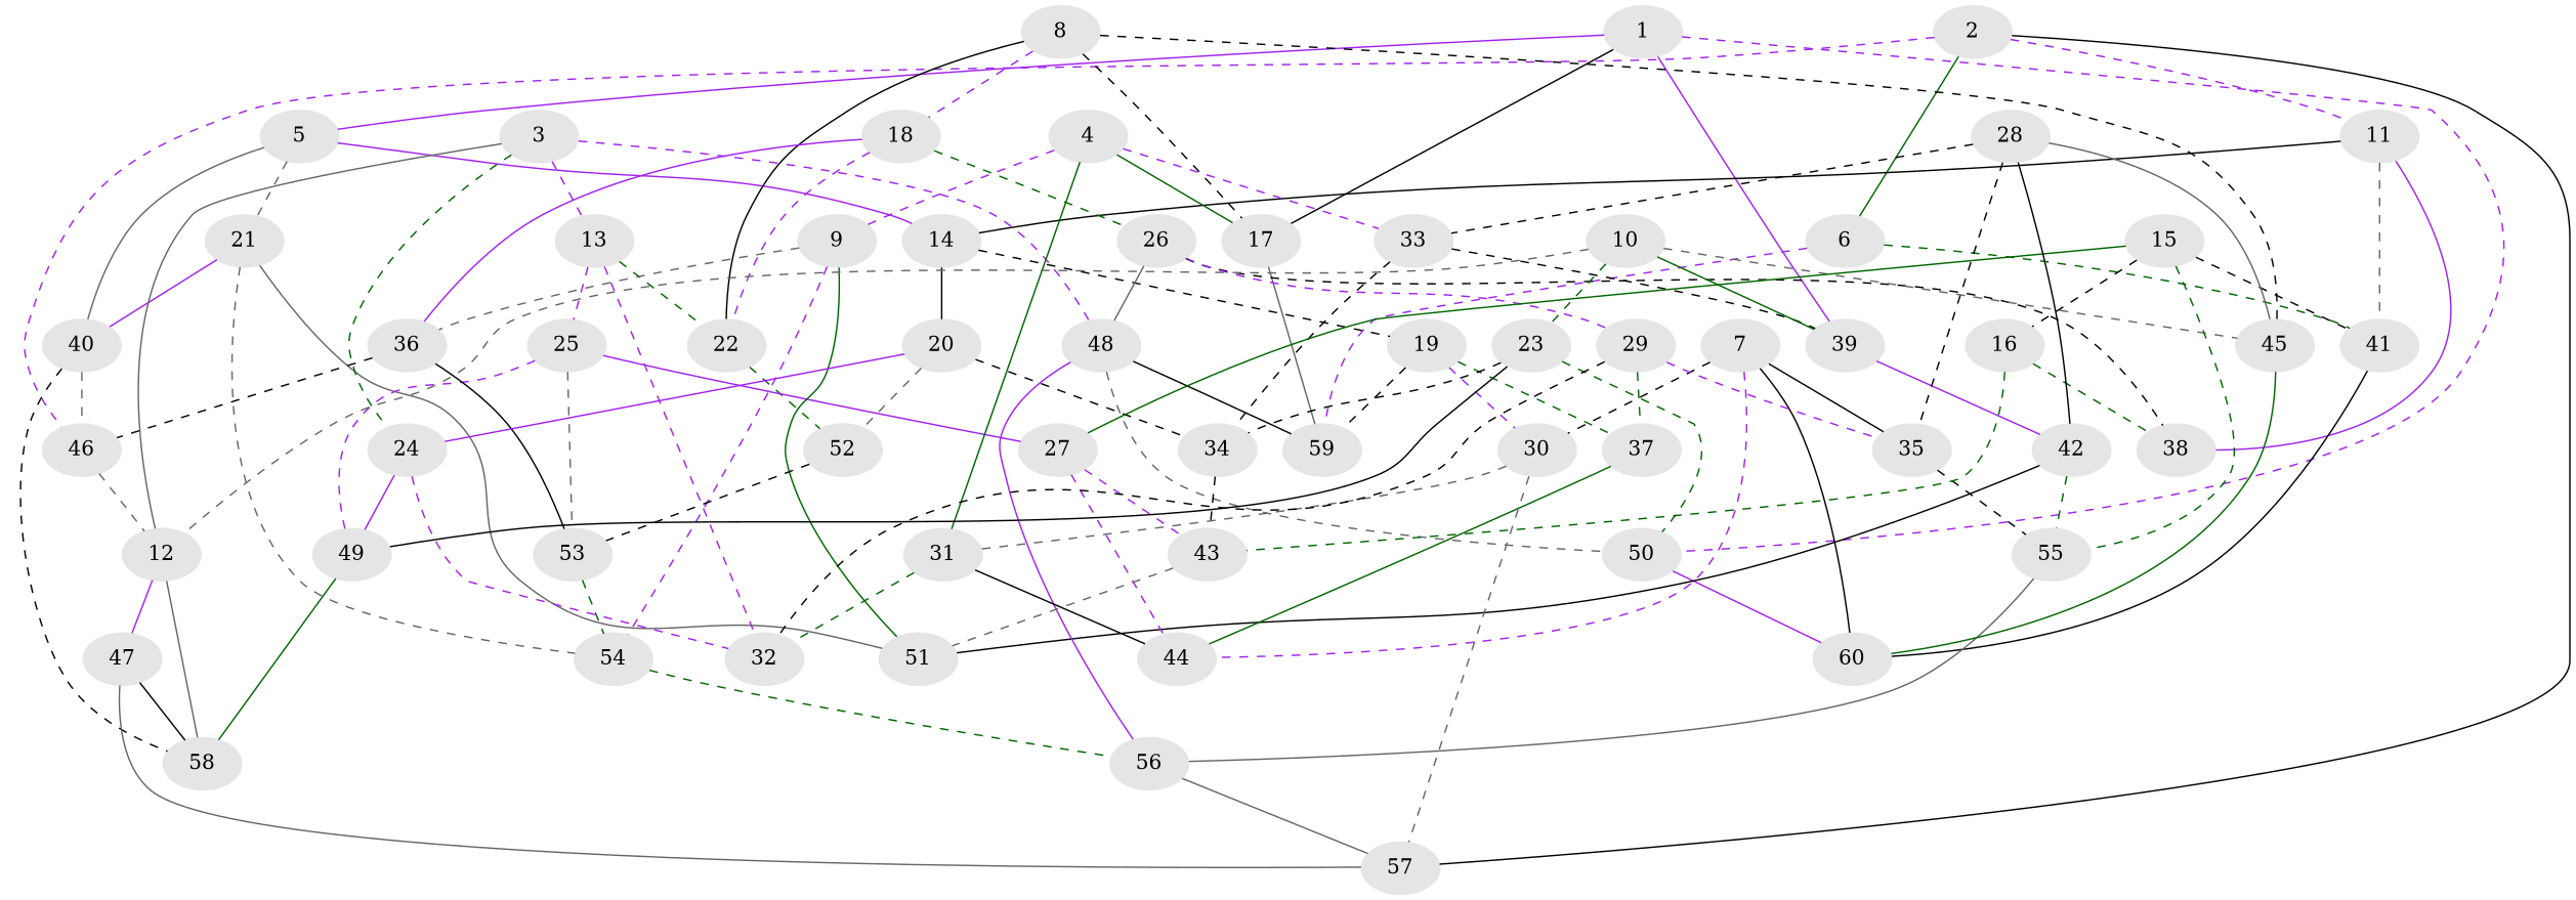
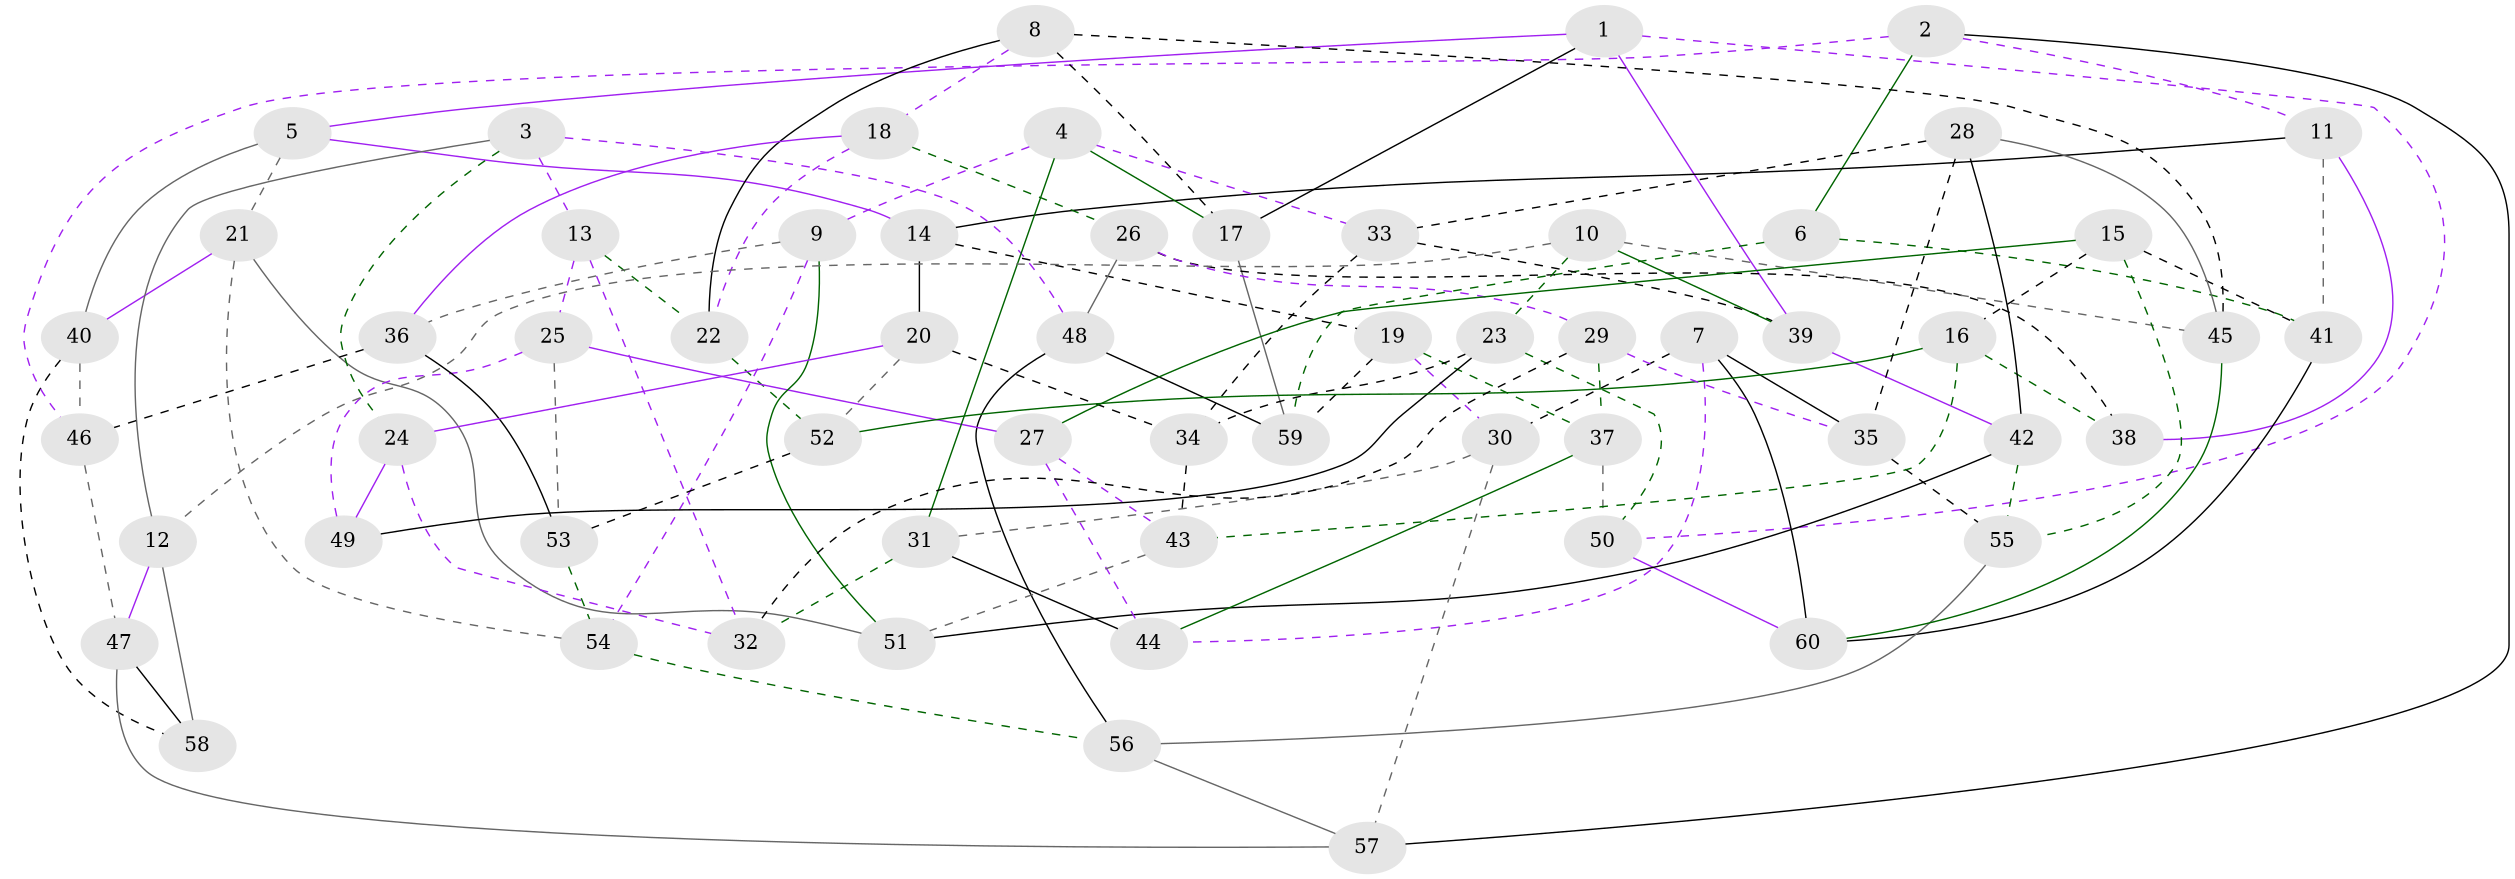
  graph {
    node [color=gray90 style=filled]
    edge [color=black style=dashed]
    1
    5
    17
    39
    50
    14
    21
    40
    59
    42
    60
    2
    6
    11
    46
    57
    41
    38
    47
    3
    12
    13
    24
    48
    58
    22
    25
    32
    49
    56
    4
    9
    31
    33
    36
    51
    54
    44
    34
    19
    20
    7
    30
    35
    55
    8
    18
    45
    26
    52
    53
    10
    23
    27
    37
    15
    16
    43
    29
    28
    1 -- 5 [color=purple style=solid]
    1 -- 17 [style=solid]
    1 -- 39 [color=purple style=solid]
    1 -- 50 [color=purple]
    5 -- 14 [color=purple style=solid]
    5 -- 21 [color=gray40]
    5 -- 40 [color=gray40 style=solid]
    17 -- 59 [color=gray40 style=solid]
    39 -- 42 [color=purple style=solid]
    50 -- 60 [color=purple style=solid]
    14 -- 19
    14 -- 20 [style=solid]
    21 -- 40 [color=purple style=solid]
    21 -- 51 [color=gray40 style=solid]
    21 -- 54 [color=gray40]
    40 -- 46 [color=gray40]
    40 -- 58
    42 -- 51 [style=solid]
    42 -- 55 [color=darkgreen]
    2 -- 6 [color=darkgreen style=solid]
    2 -- 11 [color=purple]
    2 -- 46 [color=purple]
    2 -- 57 [style=solid]
-   6 -- 59 [color=purple]
+   6 -- 59 [color=darkgreen]
    6 -- 41 [color=darkgreen]
    11 -- 14 [style=solid]
    11 -- 41 [color=gray40]
    11 -- 38 [color=purple style=solid]
-   46 -- 12 [color=gray40]
+   46 -- 47 [color=gray40]
    41 -- 60 [style=solid]
    47 -- 57 [color=gray40 style=solid]
    47 -- 58 [style=solid]
    3 -- 12 [color=gray40 style=solid]
    3 -- 13 [color=purple]
    3 -- 24 [color=darkgreen]
    3 -- 48 [color=purple]
    12 -- 47 [color=purple style=solid]
    12 -- 58 [color=gray40 style=solid]
    13 -- 22 [color=darkgreen]
    13 -- 25 [color=purple]
    13 -- 32 [color=purple]
    24 -- 32 [color=purple]
    24 -- 49 [color=purple style=solid]
    48 -- 59 [style=solid]
-   48 -- 56 [color=purple style=solid]
+   48 -- 56 [style=solid]
    22 -- 52 [color=darkgreen]
    25 -- 49 [color=purple]
    25 -- 53 [color=gray40]
    25 -- 27 [color=purple style=solid]
-   49 -- 58 [color=darkgreen style=solid]
    56 -- 57 [color=gray40 style=solid]
    4 -- 17 [color=darkgreen style=solid]
    4 -- 9 [color=purple]
    4 -- 31 [color=darkgreen style=solid]
    4 -- 33 [color=purple]
    9 -- 36 [color=gray40]
    9 -- 51 [color=darkgreen style=solid]
    9 -- 54 [color=purple]
    31 -- 32 [color=darkgreen]
    31 -- 44 [style=solid]
    33 -- 39
    33 -- 34
    36 -- 46
    36 -- 53 [style=solid]
    54 -- 56 [color=darkgreen]
    34 -- 43
    19 -- 59
    19 -- 30 [color=purple]
    19 -- 37 [color=darkgreen]
    20 -- 24 [color=purple style=solid]
    20 -- 34
    20 -- 52 [color=gray40]
    7 -- 60 [style=solid]
    7 -- 44 [color=purple]
    7 -- 30
    7 -- 35 [style=solid]
    30 -- 57 [color=gray40]
    30 -- 31 [color=gray40]
    35 -- 55
    55 -- 56 [color=gray40 style=solid]
    8 -- 17
    8 -- 22 [style=solid]
    8 -- 18 [color=purple]
    8 -- 45
    18 -- 22 [color=purple]
    18 -- 36 [color=purple style=solid]
    18 -- 26 [color=darkgreen]
    45 -- 60 [color=darkgreen style=solid]
    26 -- 38
    26 -- 48 [color=gray40 style=solid]
    26 -- 29 [color=purple]
    52 -- 53
    53 -- 54 [color=darkgreen]
    10 -- 39 [color=darkgreen style=solid]
    10 -- 12 [color=gray40]
    10 -- 45 [color=gray40]
    10 -- 23 [color=darkgreen]
    23 -- 50 [color=darkgreen]
    23 -- 49 [style=solid]
    23 -- 34
    27 -- 44 [color=purple]
    27 -- 43 [color=purple]
-   48 -- 50 [color=gray40]
+   37 -- 50 [color=gray40]
    37 -- 44 [color=darkgreen style=solid]
    15 -- 41
    15 -- 55 [color=darkgreen]
    15 -- 27 [color=darkgreen style=solid]
    15 -- 16
    16 -- 38 [color=darkgreen]
+   16 -- 52 [color=darkgreen style=solid]
    16 -- 43 [color=darkgreen]
    43 -- 51 [color=gray40]
    29 -- 32
    29 -- 35 [color=purple]
    29 -- 37 [color=darkgreen]
    28 -- 42 [style=solid]
    28 -- 33
    28 -- 35
    28 -- 45 [color=gray40 style=solid]
  }
